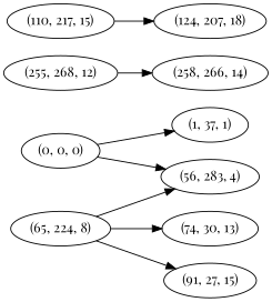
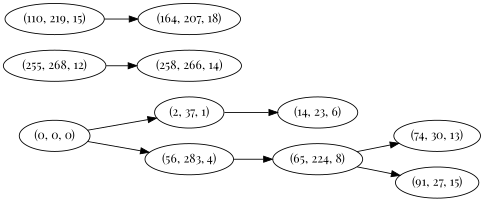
  digraph {
    fontname="Playfair Display"
    rankdir=LR
    node [fontname="Playfair Display"]
    edge [fontname="Playfair Display"]
    "(0, 0, 0)"
-   "(1, 37, 1)"
+   "(1, 37, 1)" [label="(2, 37, 1)"]
    "(56, 283, 4)"
+   "(14, 23, 6)"
    "(65, 224, 8)"
    n6 [label="(74, 30, 13)"]
    n7 [label="(91, 27, 15)"]
    "(255, 268, 12)"
    "(258, 266, 14)"
-   "(110, 217, 15)"
-   "(124, 207, 18)"
+   "(110, 217, 15)" [label="(110, 219, 15)"]
+   "(124, 207, 18)" [label="(164, 207, 18)"]
    "(0, 0, 0)" -> "(1, 37, 1)"
    "(0, 0, 0)" -> "(56, 283, 4)"
-   "(65, 224, 8)" -> "(56, 283, 4)"
+   "(1, 37, 1)" -> "(14, 23, 6)"
+   "(56, 283, 4)" -> "(65, 224, 8)"
    "(65, 224, 8)" -> n6
    "(65, 224, 8)" -> n7
    "(255, 268, 12)" -> "(258, 266, 14)"
    "(110, 217, 15)" -> "(124, 207, 18)"
  }
